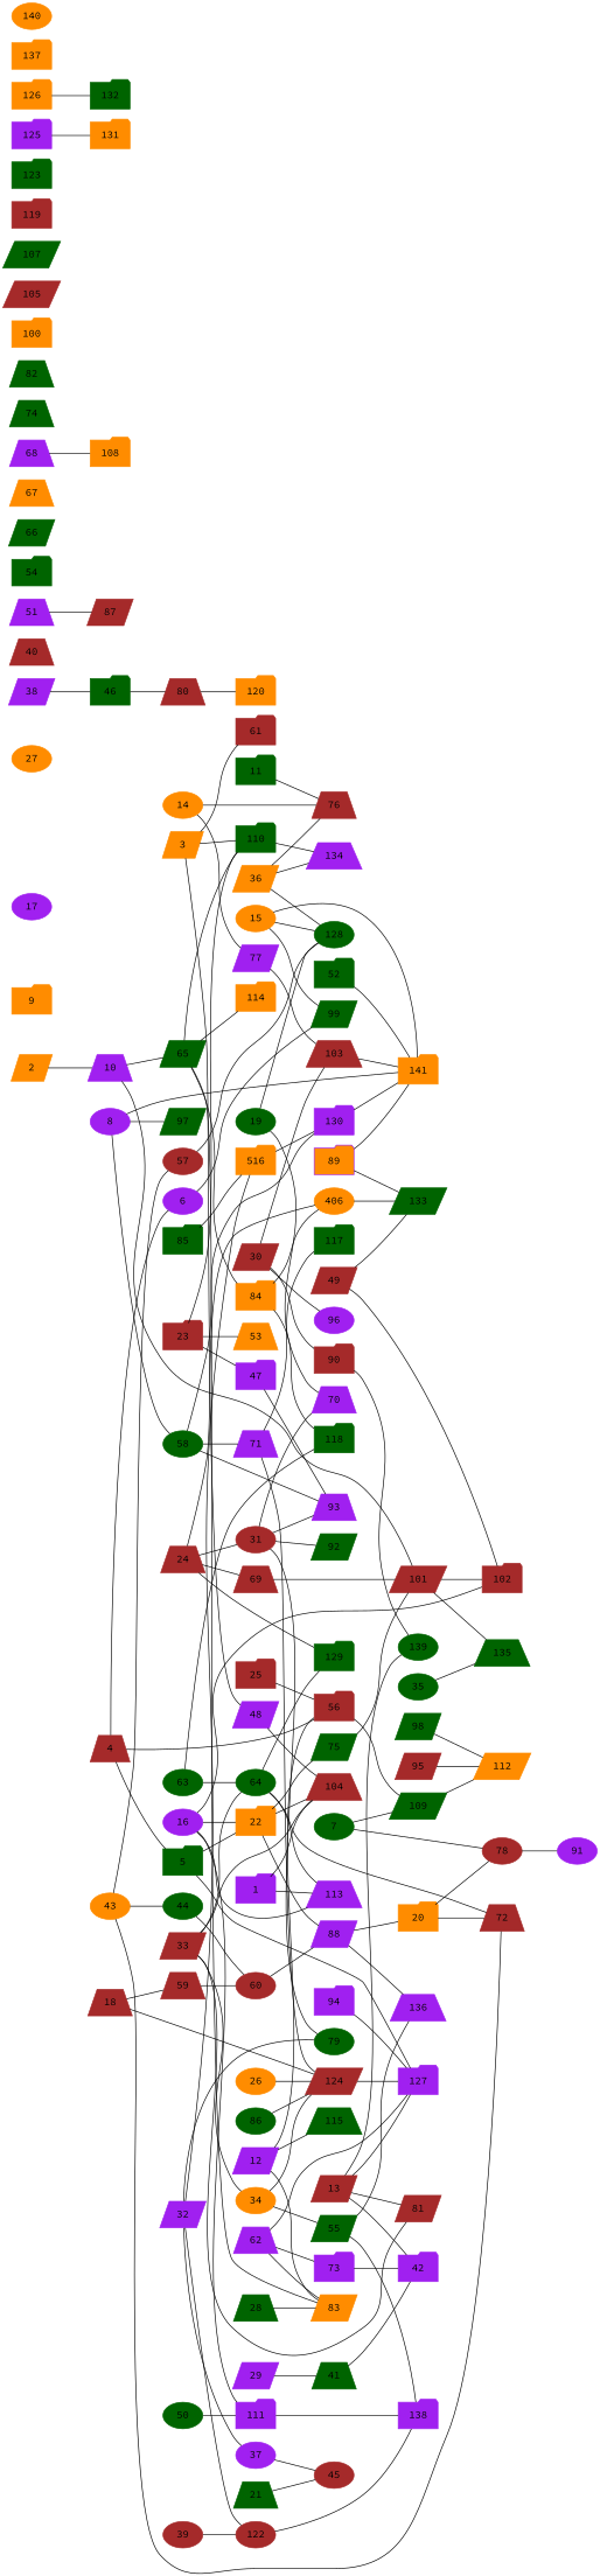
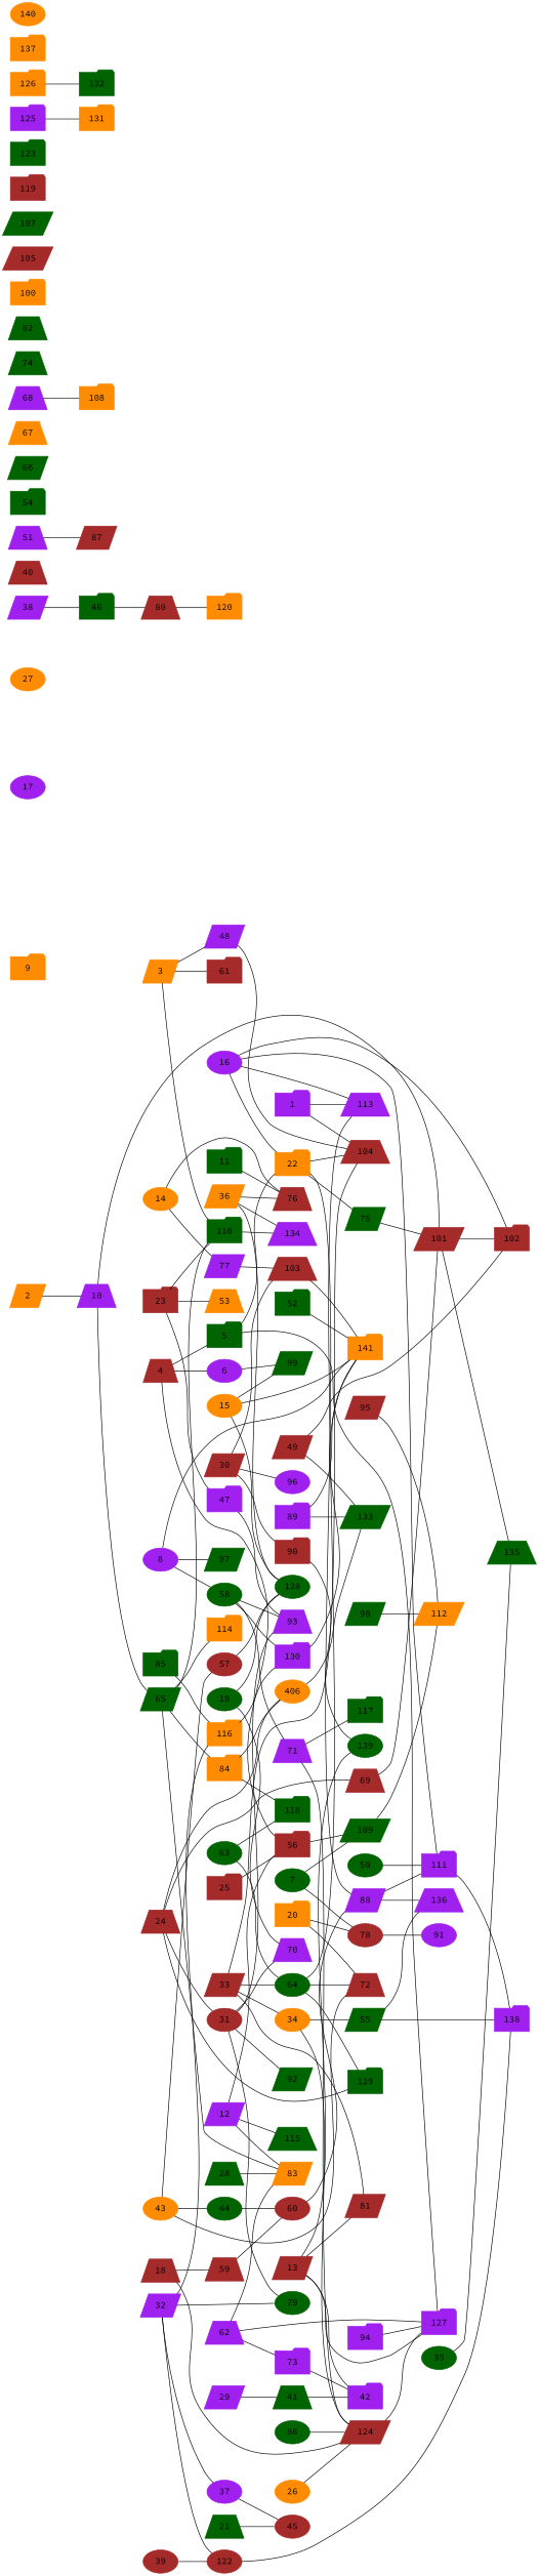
  graph {
    fontname="Source Code Pro"
    rankdir=LR
    node [color=darkgreen fontname="Source Code Pro" shape=folder style=filled]
    edge [fontname="Source Code Pro"]
    1 [color=purple]
    104 [color=brown shape=trapezium]
    113 [color=purple shape=trapezium]
    2 [color=darkorange shape=parallelogram]
    10 [color=purple shape=trapezium]
    65 [shape=parallelogram]
    101 [color=brown shape=parallelogram]
    3 [color=darkorange shape=parallelogram]
    48 [color=purple shape=parallelogram]
    61 [color=brown]
    110
    134 [color=purple shape=trapezium]
    4 [color=brown shape=trapezium]
    5
    6 [color=purple shape=ellipse]
    56 [color=brown]
    22 [color=darkorange]
    127 [color=purple]
    99 [shape=parallelogram]
    109 [shape=parallelogram]
    75 [shape=parallelogram]
    88 [color=purple shape=parallelogram]
    7 [shape=ellipse]
    78 [color=brown shape=ellipse]
    91 [color=purple shape=ellipse]
    112 [color=darkorange shape=parallelogram]
    8 [color=purple shape=ellipse]
    58 [shape=ellipse]
    97 [shape=parallelogram]
    141 [color=darkorange]
    93 [color=purple shape=trapezium]
    71 [color=purple shape=trapezium]
    130 [color=purple]
    9 [color=darkorange]
    83 [color=darkorange shape=parallelogram]
    84 [color=darkorange]
    114 [color=darkorange]
    102 [color=brown]
    135 [shape=trapezium]
    76 [color=brown shape=trapezium]
    11
    12 [color=purple shape=parallelogram]
    115 [shape=trapezium]
    13 [color=brown shape=parallelogram]
    42 [color=purple]
    81 [color=brown shape=parallelogram]
    139 [shape=ellipse]
    14 [color=darkorange shape=ellipse]
    77 [color=purple shape=parallelogram]
    103 [color=brown shape=trapezium]
    15 [color=darkorange shape=ellipse]
    128 [shape=ellipse]
    16 [color=purple shape=ellipse]
    111 [color=purple]
    138 [color=purple]
    17 [color=purple shape=ellipse]
    18 [color=brown shape=trapezium]
    59 [color=brown shape=trapezium]
    124 [color=brown shape=parallelogram]
    60 [color=brown shape=ellipse]
    19 [shape=ellipse]
    70 [color=purple shape=trapezium]
    20 [color=darkorange]
    72 [color=brown shape=trapezium]
    21 [shape=trapezium]
    45 [color=brown shape=ellipse]
    136 [color=purple shape=trapezium]
    23 [color=brown]
    47 [color=purple]
    53 [color=darkorange shape=trapezium]
    24 [color=brown shape=trapezium]
    31 [color=brown shape=ellipse]
    69 [color=brown shape=trapezium]
    n74 [color=darkorange label=406 shape=ellipse]
    129
    79 [shape=ellipse]
    92 [shape=parallelogram]
    133 [shape=parallelogram]
    25 [color=brown]
    26 [color=darkorange shape=ellipse]
    27 [color=darkorange shape=ellipse]
    28 [shape=trapezium]
    29 [color=purple shape=parallelogram]
    41 [shape=trapezium]
    30 [color=brown shape=parallelogram]
    90 [color=brown]
    96 [color=purple shape=ellipse]
    32 [color=purple shape=parallelogram]
    37 [color=purple shape=ellipse]
-   116 [color=darkorange label=516]
+   116 [color=darkorange]
    122 [color=brown shape=ellipse]
    33 [color=brown shape=parallelogram]
    34 [color=darkorange shape=ellipse]
    64 [shape=ellipse]
    55 [shape=parallelogram]
    35 [shape=ellipse]
    36 [color=darkorange shape=parallelogram]
    38 [color=purple shape=parallelogram]
    46
    80 [color=brown shape=trapezium]
    39 [color=brown shape=ellipse]
    40 [color=brown shape=trapezium]
    43 [color=darkorange shape=ellipse]
    44 [shape=ellipse]
    57 [color=brown shape=ellipse]
    120 [color=darkorange]
    49 [color=brown shape=parallelogram]
    50 [shape=ellipse]
    51 [color=purple shape=trapezium]
    87 [color=brown shape=parallelogram]
    52
    54
    117
    62 [color=purple shape=trapezium]
    73 [color=purple]
    63 [shape=ellipse]
    118
    66 [shape=parallelogram]
    67 [color=darkorange shape=trapezium]
    68 [color=purple shape=trapezium]
    108 [color=darkorange]
    74 [shape=trapezium]
    82 [shape=trapezium]
    85
    86 [shape=ellipse]
-   89 [color=purple fillcolor=darkorange]
+   89 [color=purple]
    94 [color=purple]
    95 [color=brown shape=parallelogram]
    98 [shape=parallelogram]
    100 [color=darkorange]
    105 [color=brown shape=parallelogram]
    107 [shape=parallelogram]
    119 [color=brown]
    123
    125 [color=purple]
    131 [color=darkorange]
    126 [color=darkorange]
    132
    137 [color=darkorange]
    140 [color=darkorange shape=ellipse]
    1 -- 104
    1 -- 113
    2 -- 10
    10 -- 65
    10 -- 101
    65 -- 110
    65 -- 83
    65 -- 84
    65 -- 114
    101 -- 102
    101 -- 135
    3 -- 48
    3 -- 61
    3 -- 110
    48 -- 104
    110 -- 134
    4 -- 5
    4 -- 6
    4 -- 56
    5 -- 22
    5 -- 127
    6 -- 99
    56 -- 109
    22 -- 104
    22 -- 75
    22 -- 88
    109 -- 112
    75 -- 101
-   88 -- 20
+   88 -- 111
    88 -- 136
    7 -- 109
    7 -- 78
    78 -- 91
    8 -- 58
    8 -- 97
    8 -- 141
    58 -- 93
    58 -- 71
    58 -- 130
    71 -- 124
    71 -- 117
    130 -- 141
    84 -- n74
    84 -- 118
    11 -- 76
    12 -- 56
    12 -- 83
    12 -- 115
    13 -- 127
    13 -- 42
    13 -- 81
    13 -- 139
    14 -- 76
    14 -- 77
    77 -- 103
    103 -- 141
    15 -- 99
    15 -- 141
    15 -- 128
    16 -- 113
    16 -- 22
    16 -- 102
    16 -- 111
    111 -- 138
    18 -- 59
    18 -- 124
    59 -- 60
    124 -- 127
    60 -- 88
    19 -- 128
    19 -- 70
    20 -- 78
    20 -- 72
    21 -- 45
    23 -- 110
    23 -- 47
    23 -- 53
    47 -- 93
    24 -- 31
    24 -- 69
    24 -- n74
    24 -- 129
    31 -- 93
    31 -- 70
    31 -- 79
    31 -- 92
    69 -- 101
    n74 -- 133
    25 -- 56
    26 -- 124
    28 -- 83
    29 -- 41
    41 -- 42
    30 -- 103
    30 -- 90
    30 -- 96
    90 -- 139
    32 -- 79
    32 -- 37
    32 -- 116
    32 -- 122
    37 -- 45
    116 -- 130
    122 -- 138
    33 -- 104
    33 -- 81
    33 -- 34
    33 -- 64
    34 -- 124
    34 -- 55
    64 -- 113
    64 -- 72
    64 -- 129
    55 -- 138
    55 -- 136
    35 -- 135
    36 -- 134
    36 -- 76
    36 -- 128
    38 -- 46
    46 -- 80
    80 -- 120
    39 -- 122
    43 -- 72
    43 -- 44
    43 -- 57
    44 -- 60
    57 -- 128
    49 -- 102
    49 -- 133
    50 -- 111
    51 -- 87
    52 -- 141
    62 -- 127
    62 -- 83
    62 -- 73
    73 -- 42
    63 -- 64
    63 -- 118
    68 -- 108
    85 -- 116
    86 -- 124
    89 -- 141
    89 -- 133
    94 -- 127
    95 -- 112
    98 -- 112
    125 -- 131
    126 -- 132
  }
